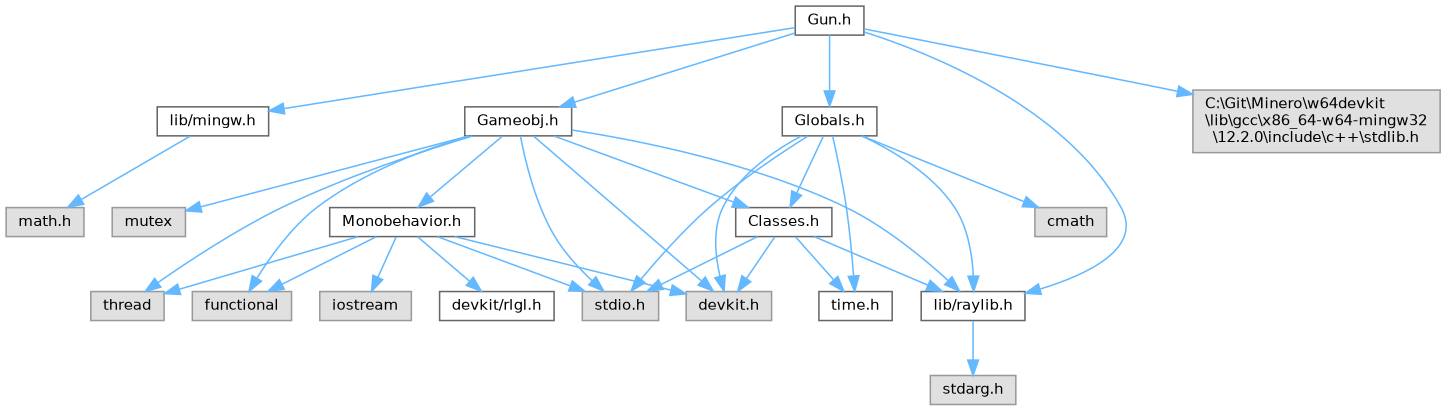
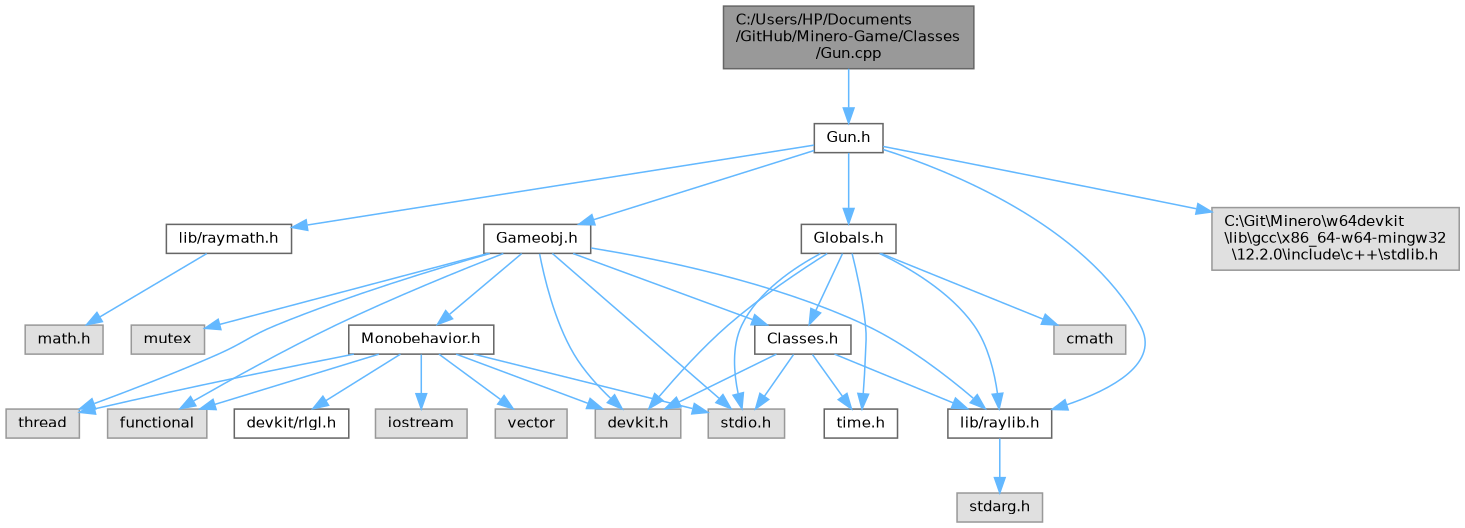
  digraph {
    node [color=grey60 fillcolor="#E0E0E0" fontname=Helvetica fontsize=10 shape=box style=filled]
    edge [color=steelblue1 fontname=Helvetica fontsize=10 labelfontname=Helvetica labelfontsize=10 style=solid]
+   n1 [color=gray40 fillcolor=grey60 fontcolor=black height=0.2 label="C:/Users/HP/Documents\l/GitHub/Minero-Game/Classes\l/Gun.cpp" width=0.4]
    n2 [color=grey40 fillcolor=white height=0.2 label="Gun.h" width=0.4]
    n3 [color=grey40 fillcolor=white height=0.2 label="lib/raylib.h" width=0.4]
-   n4 [color=grey40 fillcolor=white height=0.2 label="lib/mingw.h" width=0.4]
+   n4 [color=grey40 fillcolor=white height=0.2 label="lib/raymath.h" width=0.4]
    n5 [color=grey40 fillcolor=white height=0.2 label="Gameobj.h" width=0.4]
    n6 [color=grey40 fillcolor=white height=0.2 label="Globals.h" width=0.4]
    n7 [height=0.2 label="C:\\Git\\Minero\\w64devkit\l\\lib\\gcc\\x86_64-w64-mingw32\l\\12.2.0\\include\\c++\\stdlib.h" width=0.4]
    n8 [height=0.2 label="stdarg.h" width=0.4]
    n9 [height=0.2 label="math.h" width=0.4]
    n10 [color=grey40 fillcolor=white height=0.2 label="Monobehavior.h" width=0.4]
    n11 [height=0.2 label="stdio.h" width=0.4]
    n12 [height=0.2 label="devkit.h" width=0.4]
    n13 [height=0.2 label=thread width=0.4]
    n14 [color=grey40 fillcolor=white height=0.2 label="Classes.h" width=0.4]
    n15 [height=0.2 label=mutex width=0.4]
    n16 [height=0.2 label=functional width=0.4]
    n17 [color=grey40 fillcolor=white height=0.2 label="time.h" width=0.4]
    n18 [height=0.2 label=cmath width=0.4]
+   n19 [height=0.2 label=vector width=0.4]
    n20 [color=grey40 fillcolor=white height=0.2 label="devkit/rlgl.h" width=0.4]
    n21 [height=0.2 label=iostream width=0.4]
+   n1 -> n2
    n2 -> n3
    n2 -> n4
    n2 -> n5
    n2 -> n6
    n2 -> n7
    n3 -> n8
    n4 -> n9
    n5 -> n3
    n5 -> n10
    n5 -> n11
    n5 -> n12
    n5 -> n13
    n5 -> n14
    n5 -> n15
    n5 -> n16
    n6 -> n3
    n6 -> n11
    n6 -> n12
    n6 -> n14
    n6 -> n17
    n6 -> n18
    n10 -> n11
    n10 -> n12
    n10 -> n13
    n10 -> n16
+   n10 -> n19
    n10 -> n20
    n10 -> n21
    n14 -> n3
    n14 -> n11
    n14 -> n12
    n14 -> n17
  }
